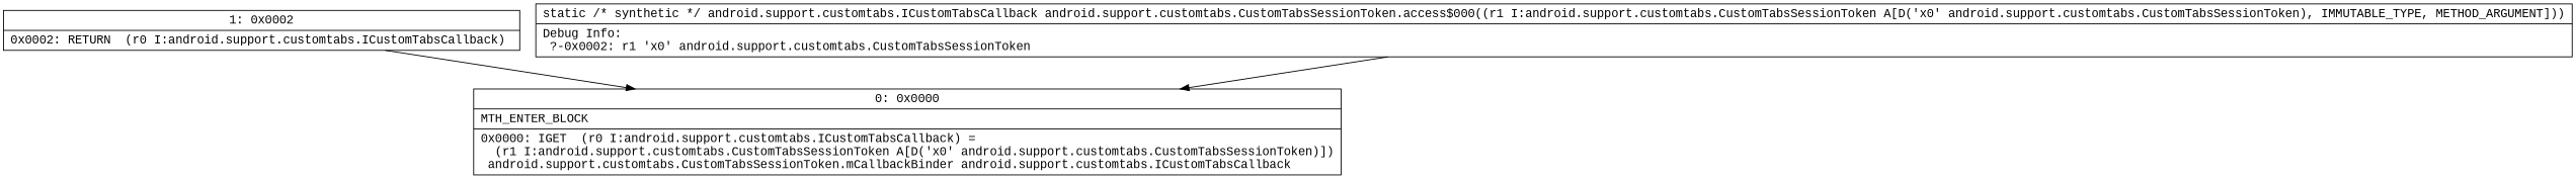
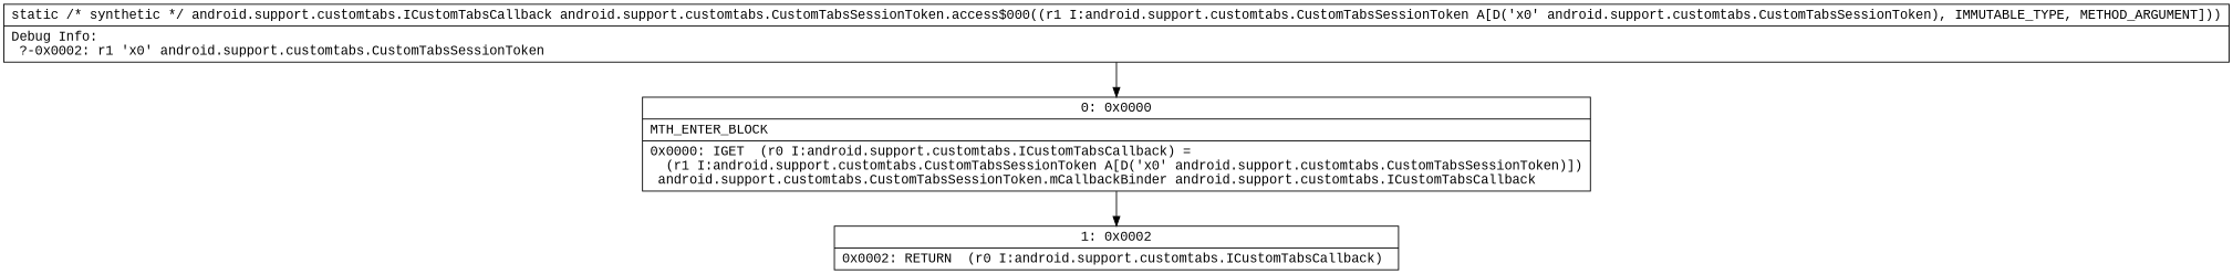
  digraph {
    fontname="Liberation Mono"
    node [shape=record fontname="Liberation Mono"]
    edge [fontname="Liberation Mono"]
    n1 [label="{0\:\ 0x0000|MTH_ENTER_BLOCK\l|0x0000: IGET  (r0 I:android.support.customtabs.ICustomTabsCallback) = \l  (r1 I:android.support.customtabs.CustomTabsSessionToken A[D('x0' android.support.customtabs.CustomTabsSessionToken)])\l android.support.customtabs.CustomTabsSessionToken.mCallbackBinder android.support.customtabs.ICustomTabsCallback \l}"]
    n2 [label="{1\:\ 0x0002|0x0002: RETURN  (r0 I:android.support.customtabs.ICustomTabsCallback) \l}"]
    n3 [label="{static \/* synthetic *\/ android.support.customtabs.ICustomTabsCallback android.support.customtabs.CustomTabsSessionToken.access$000((r1 I:android.support.customtabs.CustomTabsSessionToken A[D('x0' android.support.customtabs.CustomTabsSessionToken), IMMUTABLE_TYPE, METHOD_ARGUMENT]))  | Debug Info:\l  ?\-0x0002: r1 'x0' android.support.customtabs.CustomTabsSessionToken\l}"]
-   n2 -> n1
+   n1 -> n2
    n3 -> n1
  }
